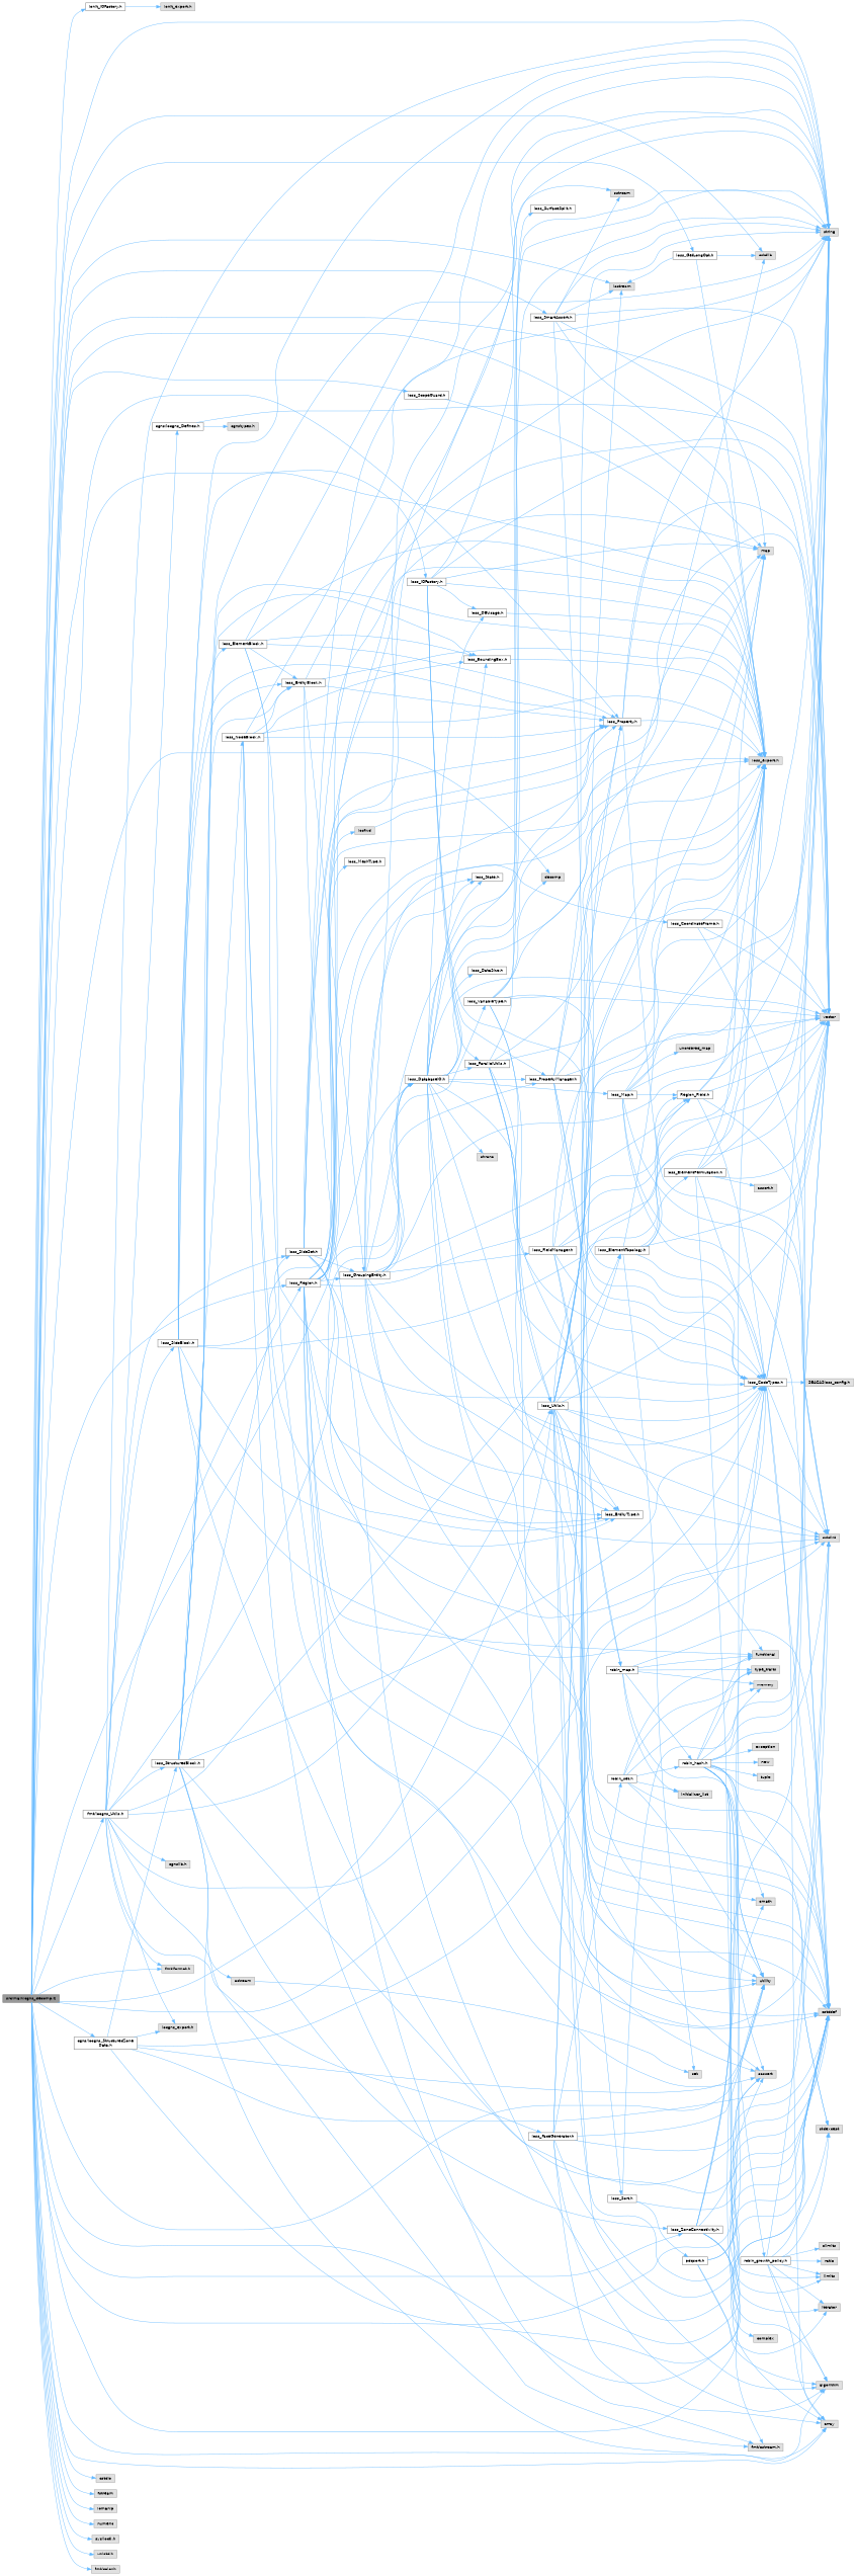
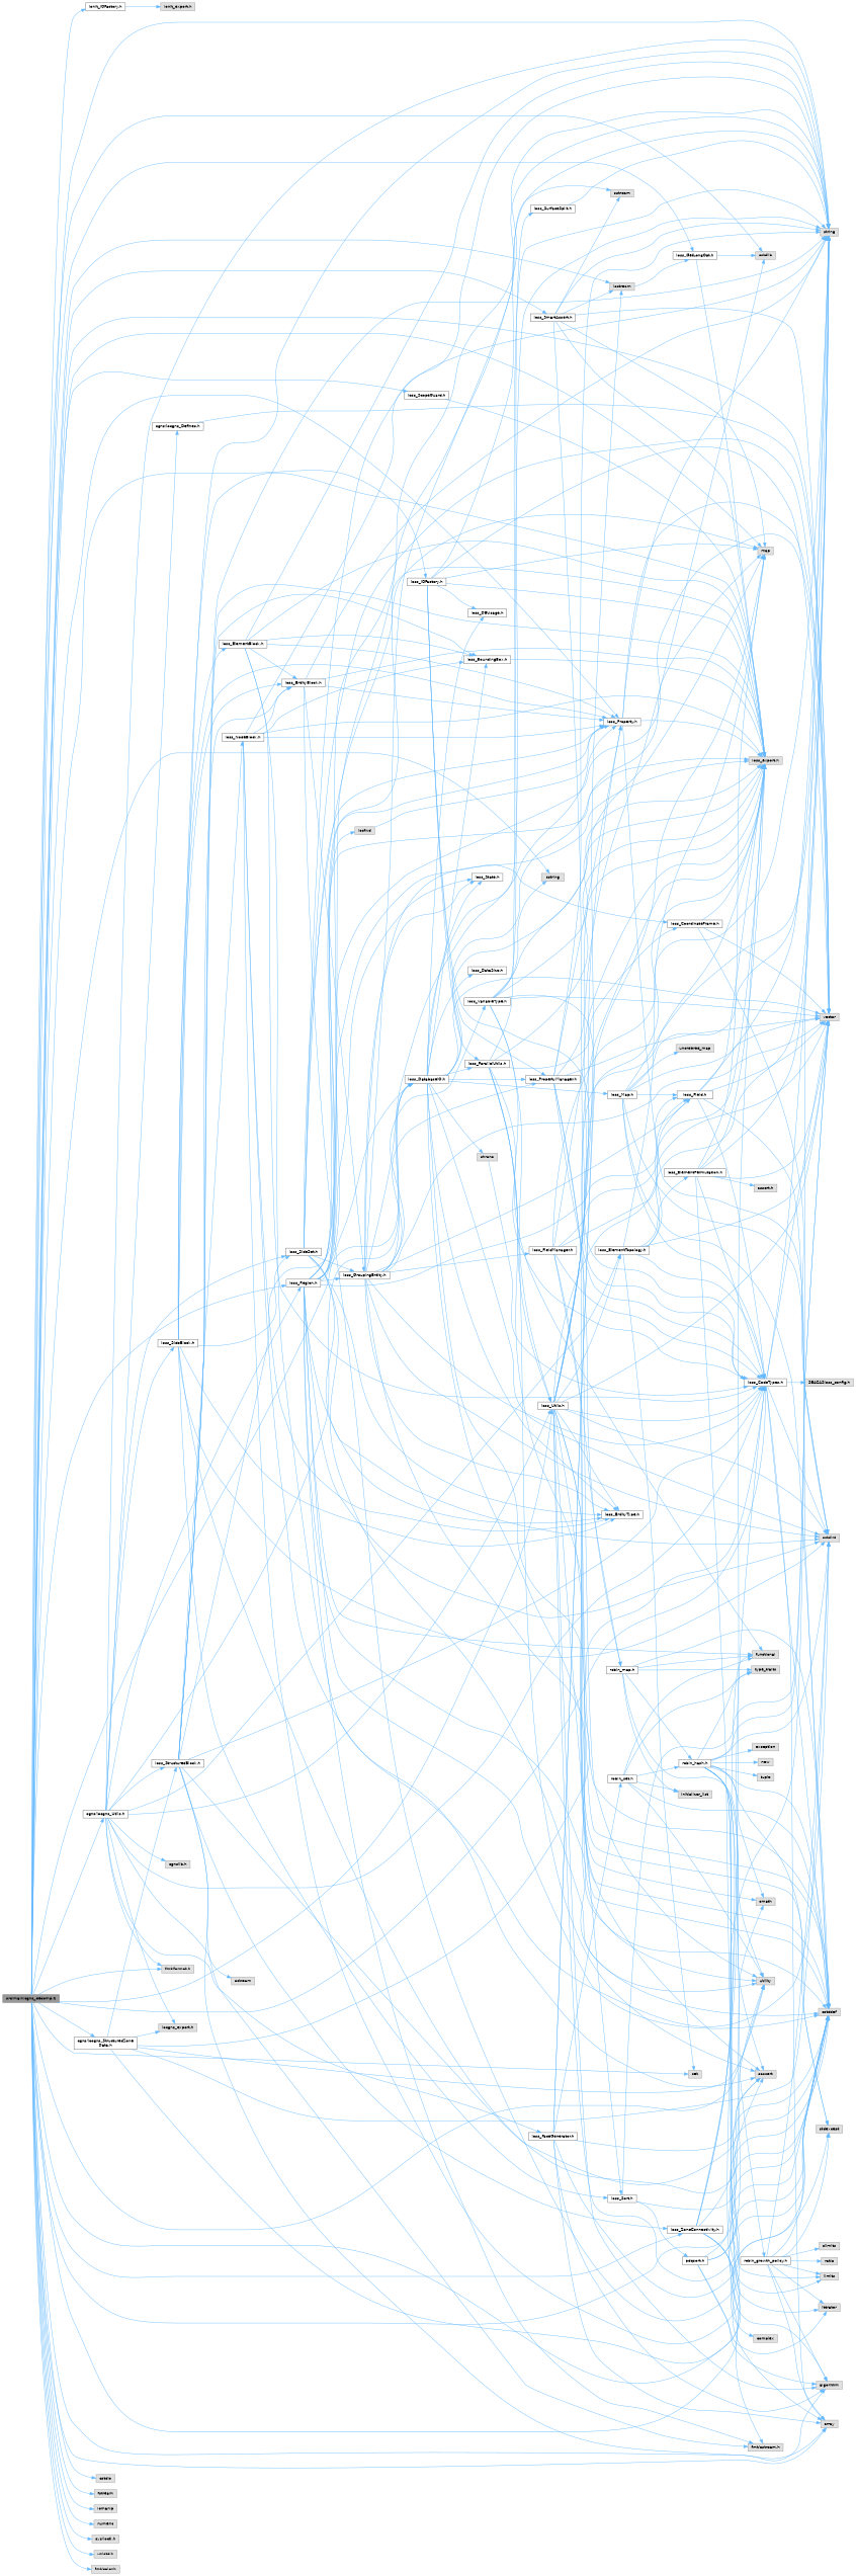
  digraph {
    rankdir=LR
    node [color=grey60 fillcolor="#E0E0E0" fontname=Helvetica fontsize=10 shape=box style=filled]
    edge [color=steelblue1 fontname=Helvetica fontsize=10 labelfontname=Helvetica labelfontsize=10 style=solid]
    n1 [color=gray40 fillcolor=grey60 fontcolor=black height=0.2 label="src/main/cgns_decomp.C" width=0.4]
    n2 [color=grey40 fillcolor=white height=0.2 label="Ionit_IOFactory.h" width=0.4]
    n3 [color=grey40 fillcolor=white height=0.2 label="Ioss_CodeTypes.h" width=0.4]
    n4 [height=0.2 label=array width=0.4]
    n5 [height=0.2 label=cstddef width=0.4]
    n6 [height=0.2 label=string width=0.4]
    n7 [height=0.2 label=vector width=0.4]
    n8 [color=grey40 fillcolor=white height=0.2 label="Ioss_DatabaseIO.h" width=0.4]
    n9 [color=grey40 fillcolor=white height=0.2 label="Ioss_Utils.h" width=0.4]
    n10 [height=0.2 label=map width=0.4]
    n11 [height=0.2 label=set width=0.4]
    n12 [color=grey40 fillcolor=white height=0.2 label="Ioss_Property.h" width=0.4]
    n13 [height=0.2 label=algorithm width=0.4]
    n14 [height=0.2 label=utility width=0.4]
    n15 [height=0.2 label=cmath width=0.4]
    n16 [height=0.2 label=cstdlib width=0.4]
    n17 [height=0.2 label=iostream width=0.4]
    n18 [height=0.2 label=stdexcept width=0.4]
    n19 [color=grey40 fillcolor=white height=0.2 label="Ioss_GetLongOpt.h" width=0.4]
    n20 [color=grey40 fillcolor=white height=0.2 label="Ioss_IOFactory.h" width=0.4]
    n21 [color=grey40 fillcolor=white height=0.2 label="Ioss_Region.h" width=0.4]
-   n22 [height=0.2 label=decomp width=0.4]
+   n22 [height=0.2 label=cstring width=0.4]
    n23 [color=grey40 fillcolor=white height=0.2 label="Ioss_ScopeGuard.h" width=0.4]
    n24 [color=grey40 fillcolor=white height=0.2 label="Ioss_SmartAssert.h" width=0.4]
    n25 [color=grey40 fillcolor=white height=0.2 label="Ioss_ZoneConnectivity.h" width=0.4]
    n26 [color=grey40 fillcolor=white height=0.2 label="cgns/Iocgns_StructuredZone\lData.h" width=0.4]
-   n27 [color=grey40 fillcolor=white height=0.2 label="fmt/Iocgns_Utils.h" width=0.4]
+   n27 [color=grey40 fillcolor=white height=0.2 label="cgns/Iocgns_Utils.h" width=0.4]
    n28 [height=0.2 label="fmt/format.h" width=0.4]
    n29 [height=0.2 label=cstdio width=0.4]
    n30 [height=0.2 label=fstream width=0.4]
    n31 [height=0.2 label=iomanip width=0.4]
    n32 [height=0.2 label=numeric width=0.4]
    n33 [height=0.2 label="sys/ioctl.h" width=0.4]
    n34 [height=0.2 label="unistd.h" width=0.4]
    n35 [height=0.2 label="fmt/color.h" width=0.4]
    n36 [height=0.2 label="ionit_export.h" width=0.4]
    n37 [height=0.2 label=cstdint width=0.4]
    n38 [height=0.2 label="SEACASIoss_config.h" width=0.4]
    n39 [height=0.2 label="ioss_export.h" width=0.4]
    n40 [color=grey40 fillcolor=white height=0.2 label="Ioss_BoundingBox.h" width=0.4]
    n41 [color=grey40 fillcolor=white height=0.2 label="Ioss_DBUsage.h" width=0.4]
    n42 [color=grey40 fillcolor=white height=0.2 label="Ioss_DataSize.h" width=0.4]
    n43 [color=grey40 fillcolor=white height=0.2 label="Ioss_EntityType.h" width=0.4]
    n44 [color=grey40 fillcolor=white height=0.2 label="Ioss_Map.h" width=0.4]
    n45 [color=grey40 fillcolor=white height=0.2 label="Ioss_ParallelUtils.h" width=0.4]
    n46 [color=grey40 fillcolor=white height=0.2 label="Ioss_PropertyManager.h" width=0.4]
    n47 [color=grey40 fillcolor=white height=0.2 label="Ioss_State.h" width=0.4]
    n48 [color=grey40 fillcolor=white height=0.2 label="Ioss_SurfaceSplit.h" width=0.4]
    n49 [height=0.2 label=chrono width=0.4]
-   n50 [color=grey40 fillcolor=white height=0.2 label="Region_Field.h" width=0.4]
+   n50 [color=grey40 fillcolor=white height=0.2 label="Ioss_Field.h" width=0.4]
    n51 [height=0.2 label=cassert width=0.4]
    n52 [color=grey40 fillcolor=white height=0.2 label="Ioss_ElementTopology.h" width=0.4]
    n53 [color=grey40 fillcolor=white height=0.2 label="Ioss_Sort.h" width=0.4]
    n54 [height=0.2 label=functional width=0.4]
    n55 [color=grey40 fillcolor=white height=0.2 label="Ioss_CoordinateFrame.h" width=0.4]
    n56 [color=grey40 fillcolor=white height=0.2 label="Ioss_GroupingEntity.h" width=0.4]
-   n57 [color=grey40 fillcolor=white height=0.2 label="Ioss_MeshType.h" width=0.4]
    n58 [height=0.2 label=iosfwd width=0.4]
    n59 [height=0.2 label=sstream width=0.4]
    n60 [height=0.2 label="fmt/ostream.h" width=0.4]
    n61 [height=0.2 label=complex width=0.4]
    n62 [height=0.2 label="iocgns_export.h" width=0.4]
    n63 [color=grey40 fillcolor=white height=0.2 label="Ioss_StructuredBlock.h" width=0.4]
    n64 [color=grey40 fillcolor=white height=0.2 label="Ioss_FaceGenerator.h" width=0.4]
    n65 [color=grey40 fillcolor=white height=0.2 label="Ioss_SideBlock.h" width=0.4]
    n66 [color=grey40 fillcolor=white height=0.2 label="Ioss_SideSet.h" width=0.4]
    n67 [color=grey40 fillcolor=white height=0.2 label="cgns/Iocgns_Defines.h" width=0.4]
    n68 [height=0.2 label="cgnslib.h" width=0.4]
    n69 [height=0.2 label=ostream width=0.4]
    n70 [height=0.2 label=unordered_map width=0.4]
    n71 [color=grey40 fillcolor=white height=0.2 label="robin_map.h" width=0.4]
    n72 [color=grey40 fillcolor=white height=0.2 label="Ioss_ElementPermutation.h" width=0.4]
    n73 [color=grey40 fillcolor=white height=0.2 label="pdqsort.h" width=0.4]
    n74 [height=0.2 label="assert.h" width=0.4]
    n75 [height=0.2 label=limits width=0.4]
    n76 [height=0.2 label=iterator width=0.4]
    n77 [height=0.2 label=initializer_list width=0.4]
-   n78 [height=0.2 label=memory width=0.4]
    n79 [height=0.2 label=type_traits width=0.4]
    n80 [color=grey40 fillcolor=white height=0.2 label="robin_hash.h" width=0.4]
    n81 [height=0.2 label=exception width=0.4]
    n82 [height=0.2 label=new width=0.4]
    n83 [height=0.2 label=tuple width=0.4]
    n84 [color=grey40 fillcolor=white height=0.2 label="robin_growth_policy.h" width=0.4]
    n85 [height=0.2 label=climits width=0.4]
    n86 [height=0.2 label=ratio width=0.4]
    n87 [color=grey40 fillcolor=white height=0.2 label="Ioss_FieldManager.h" width=0.4]
    n88 [color=grey40 fillcolor=white height=0.2 label="Ioss_VariableType.h" width=0.4]
    n89 [color=grey40 fillcolor=white height=0.2 label="Ioss_EntityBlock.h" width=0.4]
    n90 [color=grey40 fillcolor=white height=0.2 label="Ioss_NodeBlock.h" width=0.4]
    n91 [color=grey40 fillcolor=white height=0.2 label="robin_set.h" width=0.4]
    n92 [color=grey40 fillcolor=white height=0.2 label="Ioss_ElementBlock.h" width=0.4]
-   n93 [height=0.2 label="cgnstypes.h" width=0.4]
    n1 -> n2
    n1 -> n3
    n1 -> n4
    n1 -> n5
    n1 -> n6
    n1 -> n7
    n1 -> n8
    n1 -> n9
    n1 -> n10
-   n69 -> n11
+   n1 -> n11
    n1 -> n12
    n1 -> n13
    n1 -> n14
    n1 -> n15
    n1 -> n16
    n1 -> n17
    n1 -> n18
    n1 -> n19
    n1 -> n20
    n1 -> n21
    n1 -> n22
    n1 -> n23
    n1 -> n24
    n1 -> n25
    n1 -> n26
    n1 -> n27
    n1 -> n28
    n1 -> n29
    n1 -> n30
    n1 -> n31
    n1 -> n32
    n1 -> n33
    n1 -> n34
    n1 -> n35
    n2 -> n36
    n3 -> n4
    n3 -> n5
    n3 -> n6
    n3 -> n7
    n3 -> n37
    n3 -> n38
-   n8 -> n3
+   n49 -> n3
    n8 -> n5
-   n8 -> n6
+   n48 -> n6
    n8 -> n7
    n8 -> n10
    n8 -> n14
    n8 -> n37
    n8 -> n39
    n8 -> n40
    n8 -> n41
    n8 -> n42
    n8 -> n43
    n8 -> n44
    n8 -> n45
    n8 -> n46
    n8 -> n47
    n8 -> n48
    n8 -> n49
    n9 -> n3
    n9 -> n5
    n9 -> n6
    n9 -> n7
    n9 -> n12
    n9 -> n13
    n9 -> n15
    n9 -> n16
    n9 -> n17
    n9 -> n18
    n9 -> n37
    n9 -> n39
    n9 -> n43
    n9 -> n50
    n9 -> n51
    n9 -> n52
    n9 -> n53
    n12 -> n6
    n12 -> n7
    n12 -> n37
    n12 -> n39
    n19 -> n16
-   n19 -> n17
+   n17 -> n19
    n19 -> n39
    n20 -> n3
    n20 -> n6
    n20 -> n7
    n20 -> n10
    n20 -> n39
    n20 -> n41
    n20 -> n45
    n20 -> n46
    n21 -> n5
    n21 -> n6
    n21 -> n7
    n21 -> n8
    n21 -> n10
    n21 -> n14
    n21 -> n37
    n21 -> n39
    n21 -> n43
    n21 -> n47
    n21 -> n50
    n21 -> n54
    n21 -> n55
    n21 -> n56
-   n21 -> n57
    n21 -> n58
    n21 -> n59
    n21 -> n60
    n23 -> n39
    n24 -> n6
    n24 -> n7
    n24 -> n10
    n24 -> n14
    n24 -> n17
    n24 -> n39
    n24 -> n59
    n25 -> n3
    n25 -> n4
    n25 -> n6
    n25 -> n39
    n25 -> n51
    n25 -> n60
    n25 -> n61
    n26 -> n3
    n26 -> n5
    n26 -> n14
    n26 -> n37
    n26 -> n62
    n26 -> n63
    n27 -> n3
    n27 -> n6
    n27 -> n8
    n27 -> n9
    n27 -> n21
    n27 -> n28
    n27 -> n52
    n27 -> n62
    n27 -> n63
    n27 -> n64
    n27 -> n65
    n27 -> n66
    n27 -> n67
    n27 -> n68
    n27 -> n69
    n40 -> n39
    n44 -> n3
    n44 -> n5
    n44 -> n6
    n44 -> n7
    n44 -> n37
    n44 -> n39
    n44 -> n50
    n44 -> n70
    n45 -> n3
    n45 -> n5
    n45 -> n6
-   n45 -> n7
+   n45 -> n55
    n45 -> n9
    n45 -> n39
    n45 -> n51
    n46 -> n3
    n46 -> n5
    n46 -> n6
    n46 -> n7
    n46 -> n12
    n46 -> n39
    n46 -> n71
    n50 -> n3
    n50 -> n5
    n50 -> n6
    n50 -> n7
    n50 -> n39
    n52 -> n3
    n52 -> n6
    n52 -> n7
    n52 -> n10
    n52 -> n11
    n52 -> n39
    n52 -> n72
    n53 -> n5
    n53 -> n7
    n53 -> n73
    n55 -> n7
    n55 -> n37
    n55 -> n39
    n56 -> n3
    n56 -> n5
    n56 -> n6
    n56 -> n7
    n56 -> n8
    n56 -> n12
    n56 -> n37
    n56 -> n39
    n56 -> n43
    n56 -> n46
    n56 -> n47
    n56 -> n50
    n56 -> n87
    n56 -> n88
    n58 -> n12
    n63 -> n3
    n63 -> n4
    n63 -> n6
    n63 -> n12
    n63 -> n25
    n63 -> n39
    n63 -> n40
    n63 -> n51
    n63 -> n60
    n63 -> n89
    n63 -> n90
    n64 -> n4
    n64 -> n5
    n64 -> n10
    n64 -> n13
-   n64 -> n14
    n64 -> n39
    n64 -> n51
    n64 -> n91
    n65 -> n5
    n65 -> n6
-   n65 -> n7
+   n65 -> n53
    n65 -> n12
    n65 -> n37
    n65 -> n39
    n65 -> n43
    n65 -> n66
    n65 -> n89
    n65 -> n92
    n66 -> n5
    n66 -> n6
    n66 -> n7
    n66 -> n12
    n66 -> n37
    n66 -> n39
    n66 -> n43
    n66 -> n56
    n67 -> n7
-   n67 -> n93
    n71 -> n5
    n71 -> n14
    n71 -> n54
    n71 -> n77
-   n71 -> n78
    n71 -> n79
    n71 -> n80
    n72 -> n3
    n72 -> n6
    n72 -> n7
    n72 -> n10
    n72 -> n39
    n72 -> n74
    n72 -> n75
    n73 -> n5
    n73 -> n13
    n73 -> n14
-   n80 -> n54
+   n73 -> n54
    n73 -> n76
    n80 -> n5
    n80 -> n7
    n80 -> n13
-   n80 -> n14
    n80 -> n15
    n80 -> n18
    n80 -> n37
    n80 -> n51
    n80 -> n75
    n80 -> n76
-   n80 -> n78
    n80 -> n79
    n80 -> n81
    n80 -> n82
    n80 -> n83
    n80 -> n84
    n84 -> n4
    n84 -> n5
    n84 -> n13
    n84 -> n18
    n84 -> n37
    n84 -> n75
    n84 -> n76
    n84 -> n85
    n84 -> n86
    n87 -> n3
    n87 -> n5
    n87 -> n6
    n87 -> n7
    n87 -> n39
    n87 -> n50
    n87 -> n71
    n88 -> n3
    n88 -> n6
    n88 -> n7
    n88 -> n9
    n88 -> n10
    n88 -> n22
-   n41 -> n39
+   n88 -> n39
    n88 -> n54
    n89 -> n5
    n89 -> n6
    n89 -> n12
    n89 -> n39
    n89 -> n56
    n90 -> n5
    n90 -> n6
    n90 -> n12
    n90 -> n37
    n90 -> n39
    n90 -> n40
    n90 -> n43
    n90 -> n89
    n91 -> n5
    n91 -> n14
    n91 -> n54
    n91 -> n77
-   n91 -> n78
    n91 -> n79
    n91 -> n80
    n92 -> n3
    n92 -> n6
    n92 -> n12
    n92 -> n39
    n92 -> n40
    n92 -> n51
    n92 -> n89
  }
